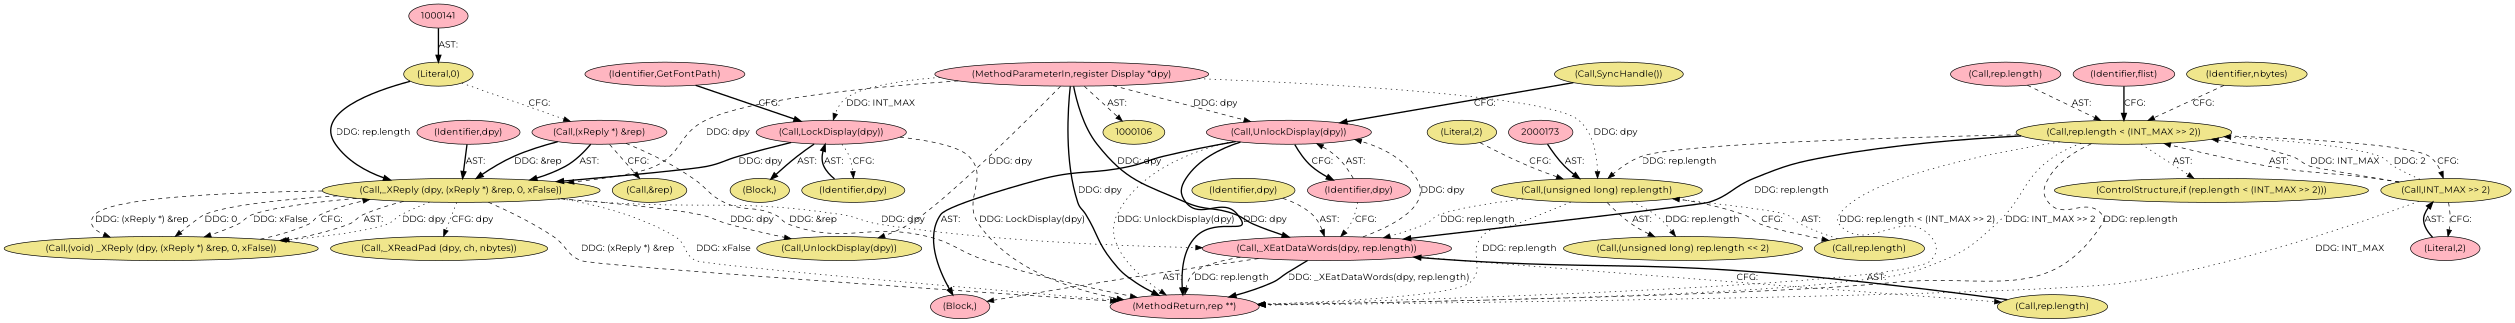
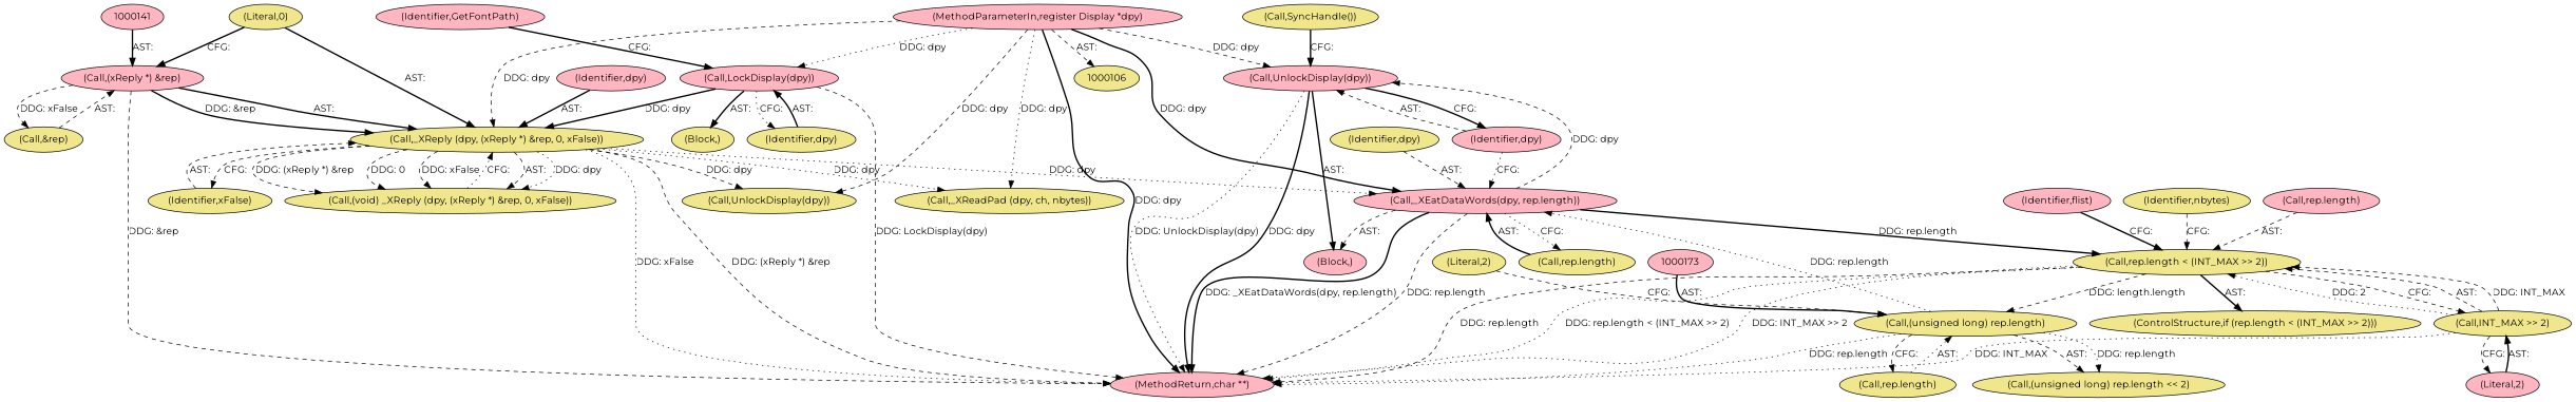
  digraph {
    fontname=Montserrat
    node [fillcolor=khaki fontname=Montserrat style=filled]
    edge [fontname=Montserrat style=dashed]
    n1 [fillcolor=lightpink label="(Call,UnlockDisplay(dpy))"]
    n2 [fillcolor=lightpink label="(Block,)"]
    n3 [fillcolor=lightpink label="(Identifier,dpy)"]
-   n4 [fillcolor=lightpink label="(MethodReturn,rep **)"]
+   n4 [fillcolor=lightpink label="(MethodReturn,char **)"]
    n5 [fillcolor=lightpink label="(Call,_XEatDataWords(dpy, rep.length))"]
    n6 [label="(Call,rep.length)"]
    n7 [label="(Call,_XReply (dpy, (xReply *) &rep, 0, xFalse))"]
+   n8 [label="(Identifier,xFalse)"]
    n9 [label="(Call,UnlockDisplay(dpy))"]
    n10 [label="(Call,_XReadPad (dpy, ch, nbytes))"]
    n11 [label="(Call,(void) _XReply (dpy, (xReply *) &rep, 0, xFalse))"]
    n12 [fillcolor=lightpink label="(Call,LockDisplay(dpy))"]
    n13 [label="(Block,)"]
    n14 [label="(Identifier,dpy)"]
    n15 [fillcolor=lightpink label="(MethodParameterIn,register Display *dpy)"]
    1000106
    n17 [fillcolor=lightpink label="(Call,(xReply *) &rep)"]
    n18 [label="(Call,&rep)"]
    n19 [label="(Call,rep.length < (INT_MAX >> 2))"]
    n20 [label="(Call,INT_MAX >> 2)"]
    n21 [label="(Call,(unsigned long) rep.length)"]
    n22 [label="(ControlStructure,if (rep.length < (INT_MAX >> 2)))"]
    n23 [fillcolor=lightpink label="(Literal,2)"]
    n24 [label="(Call,rep.length)"]
    n25 [label="(Call,(unsigned long) rep.length << 2)"]
    n26 [label="(Literal,2)"]
    n27 [fillcolor=lightpink label="(Identifier,GetFontPath)"]
    n28 [fillcolor=lightpink label="(Call,rep.length)"]
    n29 [fillcolor=lightpink label="(Identifier,flist)"]
    n30 [label="(Literal,0)"]
    n31 [label="(Identifier,nbytes)"]
    n32 [fillcolor=lightpink label="(Identifier,dpy)"]
    n33 [label="(Identifier,dpy)"]
    n34 [label="(Call,SyncHandle())"]
    1000141 [fillcolor=lightpink]
-   1000173 [fillcolor=lightpink label=2000173]
+   1000173 [fillcolor=lightpink]
    n1 -> n2 [label="AST: " style=bold]
    n1 -> n3 [label="CFG: " style=bold]
    n1 -> n4 [label="DDG: dpy" style=bold]
    n1 -> n4 [label="DDG: UnlockDisplay(dpy)" style=dotted]
    n3 -> n1 [label="AST: "]
    n3 -> n5 [label="CFG: " style=dotted]
    n5 -> n1 [label="DDG: dpy"]
    n5 -> n2 [label="AST: "]
    n5 -> n4 [label="DDG: _XEatDataWords(dpy, rep.length)" style=bold]
    n5 -> n4 [label="DDG: rep.length"]
    n5 -> n6 [label="CFG: " style=dotted]
    n6 -> n5 [label="AST: " style=bold]
    n7 -> n4 [label="DDG: (xReply *) &rep"]
    n7 -> n4 [label="DDG: xFalse" style=dotted]
    n7 -> n5 [label="DDG: dpy" style=dotted]
+   n7 -> n8 [label="CFG: "]
    n7 -> n9 [label="DDG: dpy"]
-   n7 -> n10 [label="CFG: dpy" style=dotted]
+   n7 -> n10 [label="DDG: dpy" style=dotted]
    n7 -> n11 [label="AST: "]
    n7 -> n11 [label="DDG: dpy" style=dotted]
    n7 -> n11 [label="DDG: (xReply *) &rep"]
    n7 -> n11 [label="DDG: 0"]
    n7 -> n11 [label="DDG: xFalse"]
-   n11 -> n7 [label="CFG: "]
+   n8 -> n7 [label="AST: "]
+   n11 -> n7 [label="CFG: " style=dotted]
    n12 -> n4 [label="DDG: LockDisplay(dpy)"]
    n12 -> n7 [label="DDG: dpy" style=bold]
    n12 -> n13 [label="AST: " style=bold]
    n12 -> n14 [label="CFG: " style=dotted]
    n14 -> n12 [label="AST: " style=bold]
    n15 -> n1 [label="DDG: dpy"]
    n15 -> n4 [label="DDG: dpy" style=bold]
    n15 -> n5 [label="DDG: dpy" style=bold]
    n15 -> n7 [label="DDG: dpy"]
    n15 -> n9 [label="DDG: dpy"]
-   n15 -> n21 [label="DDG: dpy" style=dotted]
-   n15 -> n12 [label="DDG: INT_MAX" style=dotted]
+   n15 -> n10 [label="DDG: dpy" style=dotted]
+   n15 -> n12 [label="DDG: dpy" style=dotted]
    n15 -> 1000106 [label="AST: "]
    n17 -> n4 [label="DDG: &rep"]
    n17 -> n7 [label="AST: " style=bold]
    n17 -> n7 [label="DDG: &rep" style=bold]
-   n17 -> n18 [label="CFG: "]
+   n17 -> n18 [label="DDG: xFalse"]
+   n18 -> n17 [label="AST: "]
    n19 -> n4 [label="DDG: rep.length"]
    n19 -> n4 [label="DDG: rep.length < (INT_MAX >> 2)" style=dotted]
    n19 -> n4 [label="DDG: INT_MAX >> 2" style=dotted]
-   n19 -> n5 [label="DDG: rep.length" style=bold]
+   n5 -> n19 [label="DDG: rep.length" style=bold]
    n19 -> n20 [label="CFG: "]
-   n19 -> n21 [label="DDG: rep.length"]
-   n19 -> n22 [label="AST: " style=dotted]
+   n19 -> n21 [label="DDG: length.length"]
+   n19 -> n22 [label="AST: " style=bold]
    n20 -> n4 [label="DDG: INT_MAX" style=dotted]
    n20 -> n19 [label="AST: "]
    n20 -> n19 [label="DDG: INT_MAX"]
    n20 -> n19 [label="DDG: 2" style=dotted]
    n20 -> n23 [label="CFG: "]
    n21 -> n4 [label="DDG: rep.length" style=dotted]
    n21 -> n5 [label="DDG: rep.length" style=dotted]
    n21 -> n24 [label="CFG: "]
    n21 -> n25 [label="AST: "]
    n21 -> n25 [label="DDG: rep.length" style=dotted]
    n23 -> n20 [label="AST: " style=bold]
    n24 -> n21 [label="AST: " style=dotted]
    n26 -> n21 [label="CFG: "]
    n27 -> n12 [label="CFG: " style=bold]
    n28 -> n19 [label="AST: "]
    n29 -> n19 [label="CFG: " style=bold]
-   n30 -> n7 [label="DDG: rep.length" style=bold]
-   n30 -> n17 [label="CFG: " style=dotted]
+   n30 -> n7 [label="AST: " style=bold]
+   n30 -> n17 [label="CFG: " style=bold]
    n31 -> n19 [label="CFG: "]
    n32 -> n7 [label="AST: " style=bold]
    n33 -> n5 [label="AST: "]
    n34 -> n1 [label="CFG: " style=bold]
-   1000141 -> n30 [label="AST: " style=bold]
+   1000141 -> n17 [label="AST: " style=bold]
    1000173 -> n21 [label="AST: " style=bold]
  }
